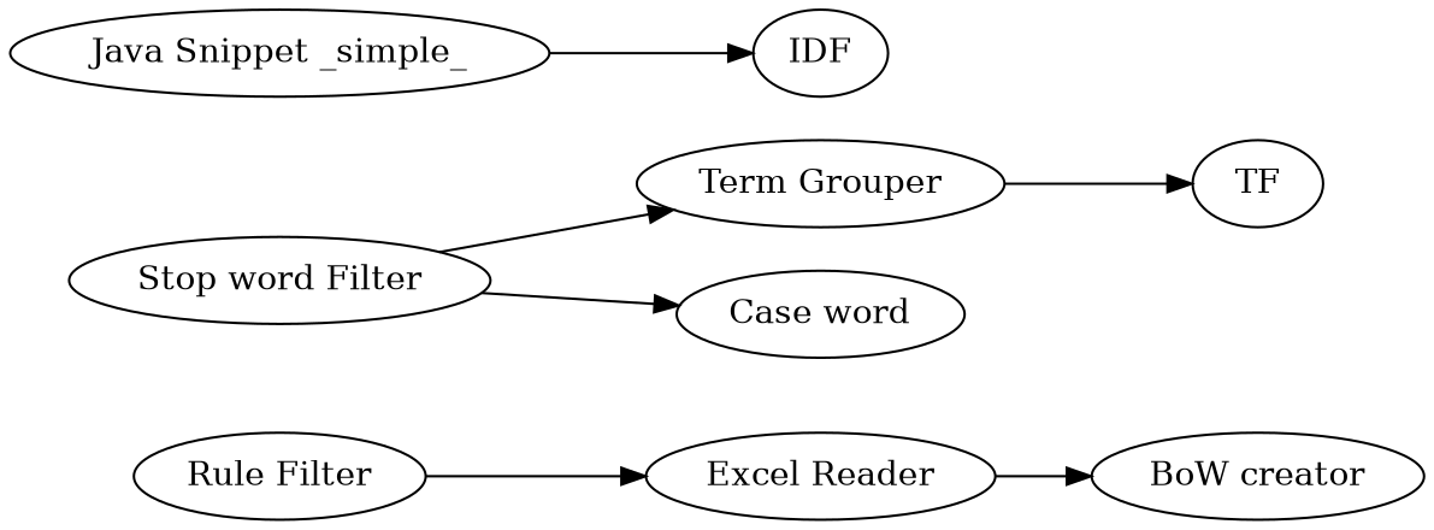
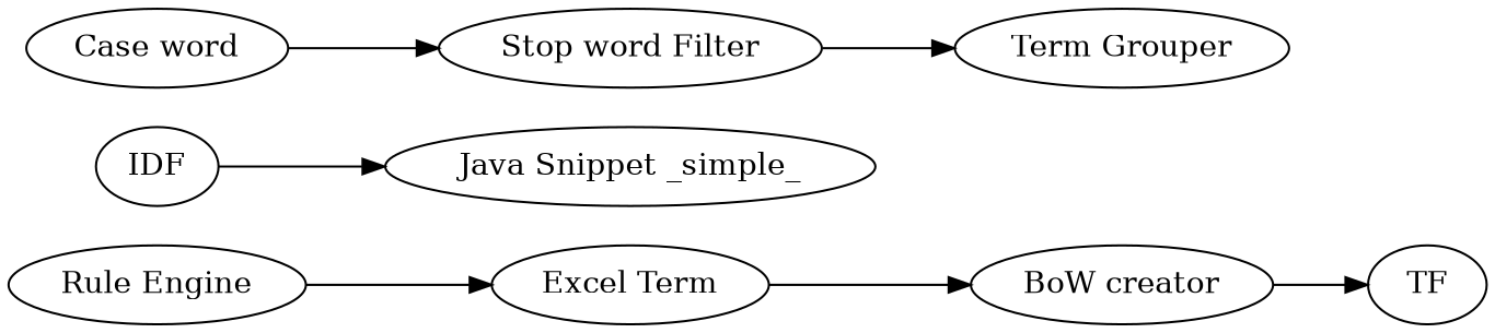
  digraph {
    rankdir=LR
-   n1 [label="Excel Reader"]
+   n1 [label="Excel Term"]
    n2 [label="BoW creator"]
-   n3 [label="Rule Filter"]
+   n3 [label="Rule Engine"]
    n4 [label=TF]
    n5 [label=IDF]
    n6 [label="Java Snippet _simple_"]
    n7 [label="Stop word Filter"]
    n8 [label="Term Grouper"]
    n9 [label="Case word"]
    n1 -> n2
    n3 -> n1
-   n6 -> n5
+   n5 -> n6
    n7 -> n8
-   n8 -> n4
-   n7 -> n9
+   n2 -> n4
+   n9 -> n7
  }
